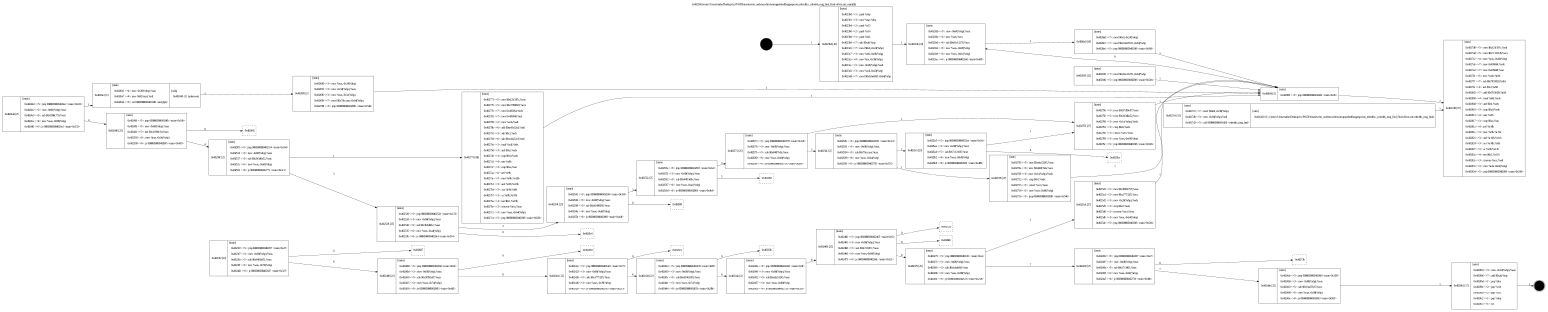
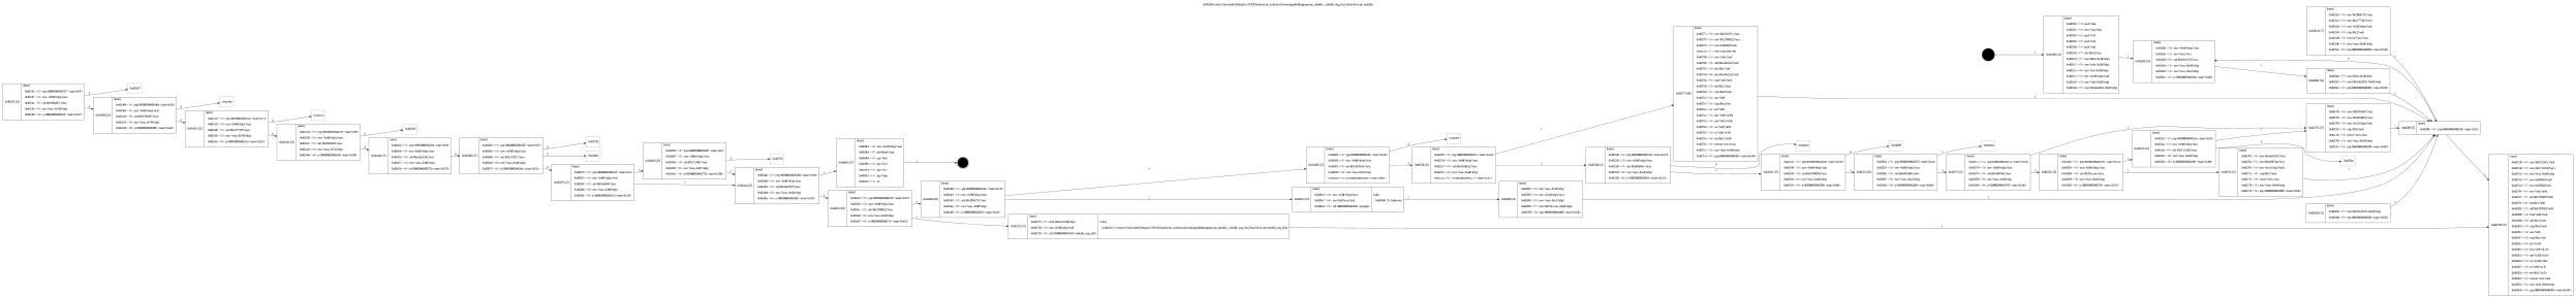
  digraph {
    fontname="Liberation Serif"
    label="0x4023b0 (/mnt/c/Users/mathe/Desktop/tcc/POCII/binaries/extr_nodemcu-firmwareappmbedtlsappespconn_mbedtls.c_mbedtls_msg_find_Final-ollvm.out::main(0))"
    labelloc=t
    rankdir=LR
    node [fontname="Liberation Serif" shape=record]
    edge [fontname="Liberation Serif"]
    Entry [fillcolor=black height=0.3 shape=circle style=filled width=0.3]
    n2 [label="{\n     0x4023b0 [43]\l\n     | [instrs]\l\n     &nbsp;&nbsp;0x4023b0 \<+1\>: push %rbp\l\n     &nbsp;&nbsp;0x4023b1 \<+3\>: mov %rsp,%rbp\l\n     &nbsp;&nbsp;0x4023b4 \<+2\>: push %r15\l\n     &nbsp;&nbsp;0x4023b6 \<+2\>: push %r14\l\n     &nbsp;&nbsp;0x4023b8 \<+1\>: push %rbx\l\n     &nbsp;&nbsp;0x4023b9 \<+7\>: sub $0xa8,%rsp\l\n     &nbsp;&nbsp;0x4023c0 \<+7\>: movl $0x0,-0x24(%rbp)\l\n     &nbsp;&nbsp;0x4023c7 \<+3\>: mov %edi,-0x28(%rbp)\l\n     &nbsp;&nbsp;0x4023ca \<+4\>: mov %rsi,-0x30(%rbp)\l\n     &nbsp;&nbsp;0x4023ce \<+3\>: mov -0x28(%rbp),%edi\l\n     &nbsp;&nbsp;0x4023d1 \<+3\>: mov %edi,-0x20(%rbp)\l\n     &nbsp;&nbsp;0x4023d4 \<+7\>: movl $0xfabab9bf,-0x64(%rbp)\l\n  }"]
    n3 [label="{\n     0x4023db [23]\l\n     | [instrs]\l\n     &nbsp;&nbsp;0x4023db \<+3\>: mov -0x64(%rbp),%eax\l\n     &nbsp;&nbsp;0x4023de \<+2\>: mov %eax,%ecx\l\n     &nbsp;&nbsp;0x4023e0 \<+6\>: sub $0x81e13276,%ecx\l\n     &nbsp;&nbsp;0x4023e6 \<+3\>: mov %eax,-0x68(%rbp)\l\n     &nbsp;&nbsp;0x4023e9 \<+3\>: mov %ecx,-0x6c(%rbp)\l\n     &nbsp;&nbsp;0x4023ec \<+6\>: je 00000000004028a0 \<main+0x4f0\>\l\n  }"]
    n4 [label="{\n     0x4028a0 [19]\l\n     | [instrs]\l\n     &nbsp;&nbsp;0x4028a0 \<+7\>: movl $0x0,-0x24(%rbp)\l\n     &nbsp;&nbsp;0x4028a7 \<+7\>: movl $0x10a25615,-0x64(%rbp)\l\n     &nbsp;&nbsp;0x4028ae \<+5\>: jmp 00000000004028f6 \<main+0x546\>\l\n  }"]
    n5 [label="{\n     0x4028f6 [5]\l\n     | [instrs]\l\n     &nbsp;&nbsp;0x4028f6 \<+5\>: jmp 00000000004023db \<main+0x2b\>\l\n  }"]
    n6 [label="{\n     0x4023f2 [22]\l\n     | [instrs]\l\n     &nbsp;&nbsp;0x4023f2 \<+5\>: jmp 00000000004023f7 \<main+0x47\>\l\n     &nbsp;&nbsp;0x4023f7 \<+3\>: mov -0x68(%rbp),%eax\l\n     &nbsp;&nbsp;0x4023fa \<+5\>: sub $0x94f6a851,%eax\l\n     &nbsp;&nbsp;0x4023ff \<+3\>: mov %eax,-0x70(%rbp)\l\n     &nbsp;&nbsp;0x402402 \<+6\>: je 00000000004026d7 \<main+0x327\>\l\n  }"]
    n7 [label="{\n     0x4026d7\l\n  }" style=dashed]
    n8 [label="{\n     0x402408 [22]\l\n     | [instrs]\l\n     &nbsp;&nbsp;0x402408 \<+5\>: jmp 000000000040240d \<main+0x5d\>\l\n     &nbsp;&nbsp;0x40240d \<+3\>: mov -0x68(%rbp),%eax\l\n     &nbsp;&nbsp;0x402410 \<+5\>: sub $0x97d93e87,%eax\l\n     &nbsp;&nbsp;0x402415 \<+3\>: mov %eax,-0x74(%rbp)\l\n     &nbsp;&nbsp;0x402418 \<+6\>: je 0000000000402883 \<main+0x4d3\>\l\n  }"]
    n9 [label="{\n     0x4027d8 [97]\l\n     | [instrs]\l\n     &nbsp;&nbsp;0x4027d8 \<+5\>: mov $0xf21f187c,%edi\l\n     &nbsp;&nbsp;0x4027dd \<+5\>: mov $0x7c121fd5,%ecx\l\n     &nbsp;&nbsp;0x4027e2 \<+4\>: mov %rax,-0x40(%rbp)\l\n     &nbsp;&nbsp;0x4027e6 \<+7\>: mov 0x405064,%edx\l\n     &nbsp;&nbsp;0x4027ed \<+7\>: mov 0x405048,%esi\l\n     &nbsp;&nbsp;0x4027f4 \<+3\>: mov %edx,%r8d\l\n     &nbsp;&nbsp;0x4027f7 \<+7\>: sub $0x7ff3f428,%r8d\l\n     &nbsp;&nbsp;0x4027fe \<+4\>: sub $0x1,%r8d\l\n     &nbsp;&nbsp;0x402802 \<+7\>: add $0x7ff3f428,%r8d\l\n     &nbsp;&nbsp;0x402809 \<+4\>: imul %r8d,%edx\l\n     &nbsp;&nbsp;0x40280d \<+3\>: and $0x1,%edx\l\n     &nbsp;&nbsp;0x402810 \<+3\>: cmp $0x0,%edx\l\n     &nbsp;&nbsp;0x402813 \<+4\>: sete %r9b\l\n     &nbsp;&nbsp;0x402817 \<+3\>: cmp $0xa,%esi\l\n     &nbsp;&nbsp;0x40281a \<+4\>: setl %r10b\l\n     &nbsp;&nbsp;0x40281e \<+3\>: mov %r9b,%r11b\l\n     &nbsp;&nbsp;0x402821 \<+3\>: and %r10b,%r11b\l\n     &nbsp;&nbsp;0x402824 \<+3\>: xor %r10b,%r9b\l\n     &nbsp;&nbsp;0x402827 \<+3\>: or %r9b,%r11b\l\n     &nbsp;&nbsp;0x40282a \<+4\>: test $0x1,%r11b\l\n     &nbsp;&nbsp;0x40282e \<+3\>: cmovne %ecx,%edi\l\n     &nbsp;&nbsp;0x402831 \<+3\>: mov %edi,-0x64(%rbp)\l\n     &nbsp;&nbsp;0x402834 \<+5\>: jmp 00000000004028f6 \<main+0x546\>\l\n  }"]
    n10 [label="{\n     0x402883\l\n  }" style=dashed]
    n11 [label="{\n     0x40241e [22]\l\n     | [instrs]\l\n     &nbsp;&nbsp;0x40241e \<+5\>: jmp 0000000000402423 \<main+0x73\>\l\n     &nbsp;&nbsp;0x402423 \<+3\>: mov -0x68(%rbp),%eax\l\n     &nbsp;&nbsp;0x402426 \<+5\>: sub $0xa77732f5,%eax\l\n     &nbsp;&nbsp;0x40242b \<+3\>: mov %eax,-0x78(%rbp)\l\n     &nbsp;&nbsp;0x40242e \<+6\>: je 00000000004025e3 \<main+0x233\>\l\n  }"]
    Exit [fillcolor=black height=0.3 peripheries=2 shape=circle style=filled width=0.3]
    n13 [label="{\n     0x4025e3\l\n  }" style=dashed]
    n14 [label="{\n     0x402434 [22]\l\n     | [instrs]\l\n     &nbsp;&nbsp;0x402434 \<+5\>: jmp 0000000000402439 \<main+0x89\>\l\n     &nbsp;&nbsp;0x402439 \<+3\>: mov -0x68(%rbp),%eax\l\n     &nbsp;&nbsp;0x40243c \<+5\>: sub $0xd1062833,%eax\l\n     &nbsp;&nbsp;0x402441 \<+3\>: mov %eax,-0x7c(%rbp)\l\n     &nbsp;&nbsp;0x402444 \<+6\>: je 000000000040263b \<main+0x28b\>\l\n  }"]
    n15 [label="{\n     0x4025be\l\n  }" style=dashed]
    n16 [label="{\n     0x40263b\l\n  }" style=dashed]
    n17 [label="{\n     0x40244a [22]\l\n     | [instrs]\l\n     &nbsp;&nbsp;0x40244a \<+5\>: jmp 000000000040244f \<main+0x9f\>\l\n     &nbsp;&nbsp;0x40244f \<+3\>: mov -0x68(%rbp),%eax\l\n     &nbsp;&nbsp;0x402452 \<+5\>: sub $0xeda53245,%eax\l\n     &nbsp;&nbsp;0x402457 \<+3\>: mov %eax,-0x80(%rbp)\l\n     &nbsp;&nbsp;0x40245a \<+6\>: je 0000000000402720 \<main+0x370\>\l\n  }"]
    n18 [label="{\n     0x402839 [12]\l\n     | [instrs]\l\n     &nbsp;&nbsp;0x402839 \<+7\>: movl $0x81e13276,-0x64(%rbp)\l\n     &nbsp;&nbsp;0x402840 \<+5\>: jmp 00000000004028f6 \<main+0x546\>\l\n  }"]
    n19 [label="{\n     0x402460 [25]\l\n     | [instrs]\l\n     &nbsp;&nbsp;0x402460 \<+5\>: jmp 0000000000402465 \<main+0xb5\>\l\n     &nbsp;&nbsp;0x402465 \<+3\>: mov -0x68(%rbp),%eax\l\n     &nbsp;&nbsp;0x402468 \<+5\>: sub $0xf21f187c,%eax\l\n     &nbsp;&nbsp;0x40246d \<+6\>: mov %eax,-0x84(%rbp)\l\n     &nbsp;&nbsp;0x402473 \<+6\>: je 00000000004028dc \<main+0x52c\>\l\n  }"]
    n20 [label="{\n     0x402720\l\n  }" style=dashed]
    n21 [label="{\n     0x4028dc\l\n  }" style=dashed]
    n22 [label="{\n     0x402479 [25]\l\n     | [instrs]\l\n     &nbsp;&nbsp;0x402479 \<+5\>: jmp 000000000040247e \<main+0xce\>\l\n     &nbsp;&nbsp;0x40247e \<+3\>: mov -0x68(%rbp),%eax\l\n     &nbsp;&nbsp;0x402481 \<+5\>: sub $0xfabab9bf,%eax\l\n     &nbsp;&nbsp;0x402486 \<+6\>: mov %eax,-0x88(%rbp)\l\n     &nbsp;&nbsp;0x40248c \<+6\>: je 00000000004025c8 \<main+0x218\>\l\n  }"]
    n23 [label="{\n     0x4025a5 [25]\l\n     | [instrs]\l\n     &nbsp;&nbsp;0x4025a5 \<+5\>: jmp 00000000004025aa \<main+0x1fa\>\l\n     &nbsp;&nbsp;0x4025aa \<+3\>: mov -0x68(%rbp),%eax\l\n     &nbsp;&nbsp;0x4025ad \<+5\>: sub $0x7c121fd5,%eax\l\n     &nbsp;&nbsp;0x4025b2 \<+6\>: mov %eax,-0xb8(%rbp)\l\n     &nbsp;&nbsp;0x4025b8 \<+6\>: je 0000000000402839 \<main+0x489\>\l\n  }"]
    n24 [label="{\n     0x402756 [27]\l\n     | [instrs]\l\n     &nbsp;&nbsp;0x402756 \<+5\>: mov $0x97d93e87,%eax\l\n     &nbsp;&nbsp;0x40275b \<+5\>: mov $0x343d0a52,%ecx\l\n     &nbsp;&nbsp;0x402760 \<+3\>: mov -0x1c(%rbp),%edx\l\n     &nbsp;&nbsp;0x402763 \<+3\>: cmp $0x0,%edx\l\n     &nbsp;&nbsp;0x402766 \<+3\>: cmove %ecx,%eax\l\n     &nbsp;&nbsp;0x402769 \<+3\>: mov %eax,-0x64(%rbp)\l\n     &nbsp;&nbsp;0x40276c \<+5\>: jmp 00000000004028f6 \<main+0x546\>\l\n  }"]
    n25 [label="{\n     0x4025c8 [27]\l\n     | [instrs]\l\n     &nbsp;&nbsp;0x4025c8 \<+5\>: mov $0x3098c755,%eax\l\n     &nbsp;&nbsp;0x4025cd \<+5\>: mov $0xa77732f5,%ecx\l\n     &nbsp;&nbsp;0x4025d2 \<+3\>: mov -0x20(%rbp),%edx\l\n     &nbsp;&nbsp;0x4025d5 \<+3\>: cmp $0x2,%edx\l\n     &nbsp;&nbsp;0x4025d8 \<+3\>: cmovne %ecx,%eax\l\n     &nbsp;&nbsp;0x4025db \<+3\>: mov %eax,-0x64(%rbp)\l\n     &nbsp;&nbsp;0x4025de \<+5\>: jmp 00000000004028f6 \<main+0x546\>\l\n  }"]
    n26 [label="{\n     0x402492 [25]\l\n     | [instrs]\l\n     &nbsp;&nbsp;0x402492 \<+5\>: jmp 0000000000402497 \<main+0xe7\>\l\n     &nbsp;&nbsp;0x402497 \<+3\>: mov -0x68(%rbp),%eax\l\n     &nbsp;&nbsp;0x40249a \<+5\>: sub $0x57c3403,%eax\l\n     &nbsp;&nbsp;0x40249f \<+6\>: mov %eax,-0x8c(%rbp)\l\n     &nbsp;&nbsp;0x4024a5 \<+6\>: je 000000000040273b \<main+0x38b\>\l\n  }"]
    n27 [label="{\n     0x402705 [27]\l\n     | [instrs]\l\n     &nbsp;&nbsp;0x402705 \<+5\>: mov $0xeda53245,%eax\l\n     &nbsp;&nbsp;0x40270a \<+5\>: mov $0x648f7a0a,%ecx\l\n     &nbsp;&nbsp;0x40270f \<+3\>: mov -0x1c(%rbp),%edx\l\n     &nbsp;&nbsp;0x402712 \<+3\>: cmp $0x1,%edx\l\n     &nbsp;&nbsp;0x402715 \<+3\>: cmovl %ecx,%eax\l\n     &nbsp;&nbsp;0x402718 \<+3\>: mov %eax,-0x64(%rbp)\l\n     &nbsp;&nbsp;0x40271b \<+5\>: jmp 00000000004028f6 \<main+0x546\>\l\n  }"]
    n28 [label="{\n     0x40273b\l\n  }" style=dashed]
    n29 [label="{\n     0x4024ab [25]\l\n     | [instrs]\l\n     &nbsp;&nbsp;0x4024ab \<+5\>: jmp 00000000004024b0 \<main+0x100\>\l\n     &nbsp;&nbsp;0x4024b0 \<+3\>: mov -0x68(%rbp),%eax\l\n     &nbsp;&nbsp;0x4024b3 \<+5\>: sub $0x10a25615,%eax\l\n     &nbsp;&nbsp;0x4024b8 \<+6\>: mov %eax,-0x90(%rbp)\l\n     &nbsp;&nbsp;0x4024be \<+6\>: je 00000000004028b3 \<main+0x503\>\l\n  }"]
    n30 [label="{\n     0x40258c [25]\l\n     | [instrs]\l\n     &nbsp;&nbsp;0x40258c \<+5\>: jmp 0000000000402591 \<main+0x1e1\>\l\n     &nbsp;&nbsp;0x402591 \<+3\>: mov -0x68(%rbp),%eax\l\n     &nbsp;&nbsp;0x402594 \<+5\>: sub $0x79cccaae,%eax\l\n     &nbsp;&nbsp;0x402599 \<+6\>: mov %eax,-0xb4(%rbp)\l\n     &nbsp;&nbsp;0x40259f \<+6\>: je 0000000000402705 \<main+0x355\>\l\n  }"]
    n31 [label="{\n     0x4028b3 [17]\l\n     | [instrs]\l\n     &nbsp;&nbsp;0x4028b3 \<+3\>: mov -0x24(%rbp),%eax\l\n     &nbsp;&nbsp;0x4028b6 \<+7\>: add $0xa8,%rsp\l\n     &nbsp;&nbsp;0x4028bd \<+1\>: pop %rbx\l\n     &nbsp;&nbsp;0x4028be \<+2\>: pop %r14\l\n     &nbsp;&nbsp;0x4028c0 \<+2\>: pop %r15\l\n     &nbsp;&nbsp;0x4028c2 \<+1\>: pop %rbp\l\n     &nbsp;&nbsp;0x4028c3 \<+1\>: ret\l\n  }"]
+   n32 [label="{\n     0x4024c4 [25]\l\n     | [instrs]\l\n     &nbsp;&nbsp;0x4024c4 \<+5\>: jmp 00000000004024c9 \<main+0x119\>\l\n     &nbsp;&nbsp;0x4024c9 \<+3\>: mov -0x68(%rbp),%eax\l\n     &nbsp;&nbsp;0x4024cc \<+5\>: sub $0x2788f823,%eax\l\n     &nbsp;&nbsp;0x4024d1 \<+6\>: mov %eax,-0x94(%rbp)\l\n     &nbsp;&nbsp;0x4024d7 \<+6\>: je 00000000004027c9 \<main+0x419\>\l\n  }"]
    n33 [label="{\n     0x4027c9 [15]\l\n     | [instrs]\l\n     &nbsp;&nbsp;0x4027c9 \<+7\>: movl $0x64,-0x38(%rbp)\l\n     &nbsp;&nbsp;0x4027d0 \<+3\>: mov -0x38(%rbp),%edi\l\n     &nbsp;&nbsp;0x4027d3 \<+5\>: call 0000000000401420 \<mbedtls_msg_find\>\l\n     | [calls]\l\n     &nbsp;&nbsp;0x401420 \{1\} (/mnt/c/Users/mathe/Desktop/tcc/POCII/binaries/extr_nodemcu-firmwareappmbedtlsappespconn_mbedtls.c_mbedtls_msg_find_Final-ollvm.out::mbedtls_msg_find)\l\n  }"]
    n34 [label="{\n     0x4024dd [25]\l\n     | [instrs]\l\n     &nbsp;&nbsp;0x4024dd \<+5\>: jmp 00000000004024e2 \<main+0x132\>\l\n     &nbsp;&nbsp;0x4024e2 \<+3\>: mov -0x68(%rbp),%eax\l\n     &nbsp;&nbsp;0x4024e5 \<+5\>: sub $0x3098c755,%eax\l\n     &nbsp;&nbsp;0x4024ea \<+6\>: mov %eax,-0x98(%rbp)\l\n     &nbsp;&nbsp;0x4024f0 \<+6\>: je 00000000004026e3 \<main+0x333\>\l\n  }"]
    n35 [label="{\n     0x402573 [25]\l\n     | [instrs]\l\n     &nbsp;&nbsp;0x402573 \<+5\>: jmp 0000000000402578 \<main+0x1c8\>\l\n     &nbsp;&nbsp;0x402578 \<+3\>: mov -0x68(%rbp),%eax\l\n     &nbsp;&nbsp;0x40257b \<+5\>: sub $0x648f7a0a,%eax\l\n     &nbsp;&nbsp;0x402580 \<+6\>: mov %eax,-0xb0(%rbp)\l\n     &nbsp;&nbsp;0x402586 \<+6\>: je 0000000000402756 \<main+0x3a6\>\l\n  }"]
    n36 [label="{\n     0x4026e3 [13]\l\n     | [instrs]\l\n     &nbsp;&nbsp;0x4026e3 \<+4\>: mov -0x30(%rbp),%rax\l\n     &nbsp;&nbsp;0x4026e7 \<+4\>: mov 0x8(%rax),%rdi\l\n     &nbsp;&nbsp;0x4026eb \<+5\>: call 0000000000401040 \<atoi@plt\>\l\n     | [calls]\l\n     &nbsp;&nbsp;0x401040 \{1\} (unknown)\l\n  }"]
    n37 [label="{\n     0x4024f6 [25]\l\n     | [instrs]\l\n     &nbsp;&nbsp;0x4024f6 \<+5\>: jmp 00000000004024fb \<main+0x14b\>\l\n     &nbsp;&nbsp;0x4024fb \<+3\>: mov -0x68(%rbp),%eax\l\n     &nbsp;&nbsp;0x4024fe \<+5\>: sub $0x31839c34,%eax\l\n     &nbsp;&nbsp;0x402503 \<+6\>: mov %eax,-0x9c(%rbp)\l\n     &nbsp;&nbsp;0x402509 \<+6\>: je 0000000000402845 \<main+0x495\>\l\n  }"]
    n38 [label="{\n     0x402864\l\n  }" style=dashed]
    n39 [label="{\n     0x4026f0 [21]\l\n     | [instrs]\l\n     &nbsp;&nbsp;0x4026f0 \<+3\>: mov %eax,-0x34(%rbp)\l\n     &nbsp;&nbsp;0x4026f3 \<+3\>: mov -0x34(%rbp),%eax\l\n     &nbsp;&nbsp;0x4026f6 \<+3\>: mov %eax,-0x1c(%rbp)\l\n     &nbsp;&nbsp;0x4026f9 \<+7\>: movl $0x79cccaae,-0x64(%rbp)\l\n     &nbsp;&nbsp;0x402700 \<+5\>: jmp 00000000004028f6 \<main+0x546\>\l\n  }"]
    n40 [label="{\n     0x402845\l\n  }" style=dashed]
    n41 [label="{\n     0x40250f [25]\l\n     | [instrs]\l\n     &nbsp;&nbsp;0x40250f \<+5\>: jmp 0000000000402514 \<main+0x164\>\l\n     &nbsp;&nbsp;0x402514 \<+3\>: mov -0x68(%rbp),%eax\l\n     &nbsp;&nbsp;0x402517 \<+5\>: sub $0x343d0a52,%eax\l\n     &nbsp;&nbsp;0x40251c \<+6\>: mov %eax,-0xa0(%rbp)\l\n     &nbsp;&nbsp;0x402522 \<+6\>: je 0000000000402771 \<main+0x3c1\>\l\n  }"]
    n42 [label="{\n     0x40255a [25]\l\n     | [instrs]\l\n     &nbsp;&nbsp;0x40255a \<+5\>: jmp 000000000040255f \<main+0x1af\>\l\n     &nbsp;&nbsp;0x40255f \<+3\>: mov -0x68(%rbp),%eax\l\n     &nbsp;&nbsp;0x402562 \<+5\>: sub $0x44f14d8e,%eax\l\n     &nbsp;&nbsp;0x402567 \<+6\>: mov %eax,-0xac(%rbp)\l\n     &nbsp;&nbsp;0x40256d \<+6\>: je 0000000000402864 \<main+0x4b4\>\l\n  }"]
    n43 [label="{\n     0x402771 [88]\l\n     | [instrs]\l\n     &nbsp;&nbsp;0x402771 \<+5\>: mov $0xf21f187c,%eax\l\n     &nbsp;&nbsp;0x402776 \<+5\>: mov $0x2788f823,%ecx\l\n     &nbsp;&nbsp;0x40277b \<+7\>: mov 0x405064,%edx\l\n     &nbsp;&nbsp;0x402782 \<+7\>: mov 0x405048,%esi\l\n     &nbsp;&nbsp;0x402789 \<+2\>: mov %edx,%edi\l\n     &nbsp;&nbsp;0x40278b \<+6\>: add $0xe43a52cd,%edi\l\n     &nbsp;&nbsp;0x402791 \<+3\>: sub $0x1,%edi\l\n     &nbsp;&nbsp;0x402794 \<+6\>: sub $0xe43a52cd,%edi\l\n     &nbsp;&nbsp;0x40279a \<+3\>: imul %edi,%edx\l\n     &nbsp;&nbsp;0x40279d \<+3\>: and $0x1,%edx\l\n     &nbsp;&nbsp;0x4027a0 \<+3\>: cmp $0x0,%edx\l\n     &nbsp;&nbsp;0x4027a3 \<+4\>: sete %r8b\l\n     &nbsp;&nbsp;0x4027a7 \<+3\>: cmp $0xa,%esi\l\n     &nbsp;&nbsp;0x4027aa \<+4\>: setl %r9b\l\n     &nbsp;&nbsp;0x4027ae \<+3\>: mov %r8b,%r10b\l\n     &nbsp;&nbsp;0x4027b1 \<+3\>: and %r9b,%r10b\l\n     &nbsp;&nbsp;0x4027b4 \<+3\>: xor %r9b,%r8b\l\n     &nbsp;&nbsp;0x4027b7 \<+3\>: or %r8b,%r10b\l\n     &nbsp;&nbsp;0x4027ba \<+4\>: test $0x1,%r10b\l\n     &nbsp;&nbsp;0x4027be \<+3\>: cmovne %ecx,%eax\l\n     &nbsp;&nbsp;0x4027c1 \<+3\>: mov %eax,-0x64(%rbp)\l\n     &nbsp;&nbsp;0x4027c4 \<+5\>: jmp 00000000004028f6 \<main+0x546\>\l\n  }"]
    n44 [label="{\n     0x402528 [25]\l\n     | [instrs]\l\n     &nbsp;&nbsp;0x402528 \<+5\>: jmp 000000000040252d \<main+0x17d\>\l\n     &nbsp;&nbsp;0x40252d \<+3\>: mov -0x68(%rbp),%eax\l\n     &nbsp;&nbsp;0x402530 \<+5\>: sub $0x3b0d8cbc,%eax\l\n     &nbsp;&nbsp;0x402535 \<+6\>: mov %eax,-0xa4(%rbp)\l\n     &nbsp;&nbsp;0x40253b \<+6\>: je 00000000004028c4 \<main+0x514\>\l\n  }"]
    n45 [label="{\n     0x40288f\l\n  }" style=dashed]
    n46 [label="{\n     0x402541 [25]\l\n     | [instrs]\l\n     &nbsp;&nbsp;0x402541 \<+5\>: jmp 0000000000402546 \<main+0x196\>\l\n     &nbsp;&nbsp;0x402546 \<+3\>: mov -0x68(%rbp),%eax\l\n     &nbsp;&nbsp;0x402549 \<+5\>: sub $0x41400095,%eax\l\n     &nbsp;&nbsp;0x40254e \<+6\>: mov %eax,-0xa8(%rbp)\l\n     &nbsp;&nbsp;0x402554 \<+6\>: je 000000000040288f \<main+0x4df\>\l\n  }"]
    n47 [label="{\n     0x4028c4\l\n  }" style=dashed]
    Entry -> n2 [label=" 1"]
    n2 -> n3 [label=" 1"]
    n3 -> n4 [label=" 1"]
    n4 -> n5 [label=" 1"]
    n5 -> n3 [label=" 8"]
    n5 -> n9 [label=" 1"]
    n6 -> n7 [label=" 0"]
    n6 -> n8 [label=" 8"]
    n8 -> n10 [label=" 0"]
    n8 -> n11 [label=" 8"]
    n11 -> n13 [label=" 0"]
    n11 -> n14 [label=" 8"]
    n14 -> n16 [label=" 0"]
    n14 -> n17 [label=" 8"]
    n17 -> n19 [label=" 8"]
    n18 -> n5 [label=" 1"]
    n19 -> n20 [label=" 0"]
    n19 -> n21 [label=" 0"]
    n19 -> n22 [label=" 8"]
-   n22 -> n25 [label=" 1"]
+   n22 -> n29 [label=" 1"]
    n22 -> n26 [label=" 7"]
    n23 -> n15 [label=" 0"]
    n23 -> n24 [label=" 1"]
    n24 -> n5 [label=" 1"]
    n25 -> n5 [label=" 1"]
    n26 -> n28 [label=" 0"]
    n26 -> n29 [label=" 7"]
    n27 -> n5 [label=" 1"]
    n29 -> n31 [label=" 1"]
+   n29 -> n32 [label=" 6"]
    n30 -> n23 [label=" 1"]
    n30 -> n27 [label=" 1"]
    n31 -> Exit [label=" 1"]
+   n32 -> n33 [label=" 1"]
+   n32 -> n34 [label=" 5"]
    n33 -> n9 [label=" 1"]
    n34 -> n36 [label=" 1"]
    n34 -> n37 [label=" 4"]
    n35 -> n24 [label=" 1"]
    n35 -> n30 [label=" 2"]
    n36 -> n39 [label=" 1"]
    n37 -> n40 [label=" 0"]
    n37 -> n41 [label=" 4"]
    n39 -> n5 [label=" 1"]
    n41 -> n43 [label=" 1"]
    n41 -> n44 [label=" 3"]
    n42 -> n35 [label=" 3"]
    n42 -> n38 [label=" 5"]
    n43 -> n5 [label=" 1"]
    n44 -> n46 [label=" 3"]
    n44 -> n47 [label=" 0"]
    n46 -> n42 [label=" 3"]
    n46 -> n45 [label=" 0"]
  }
